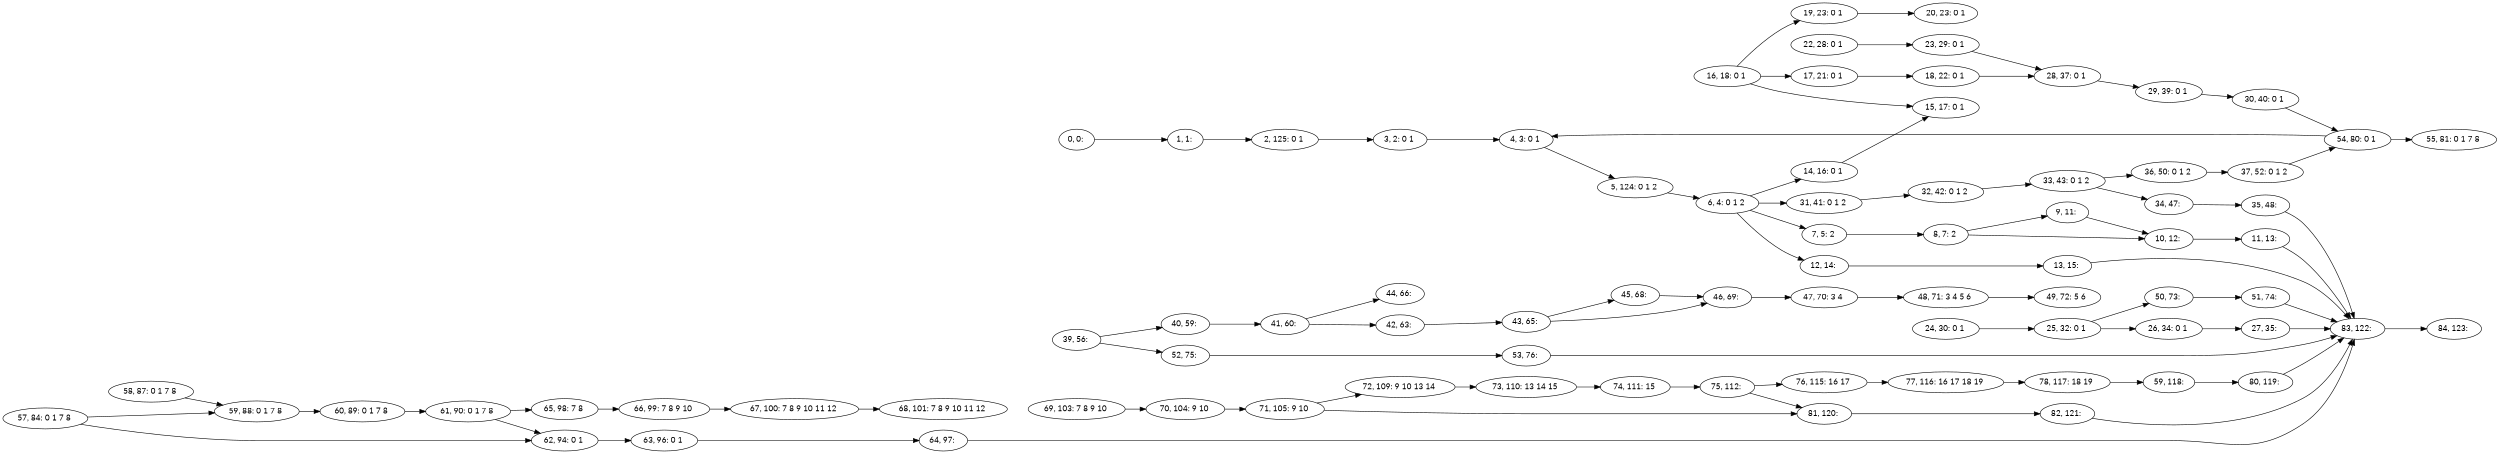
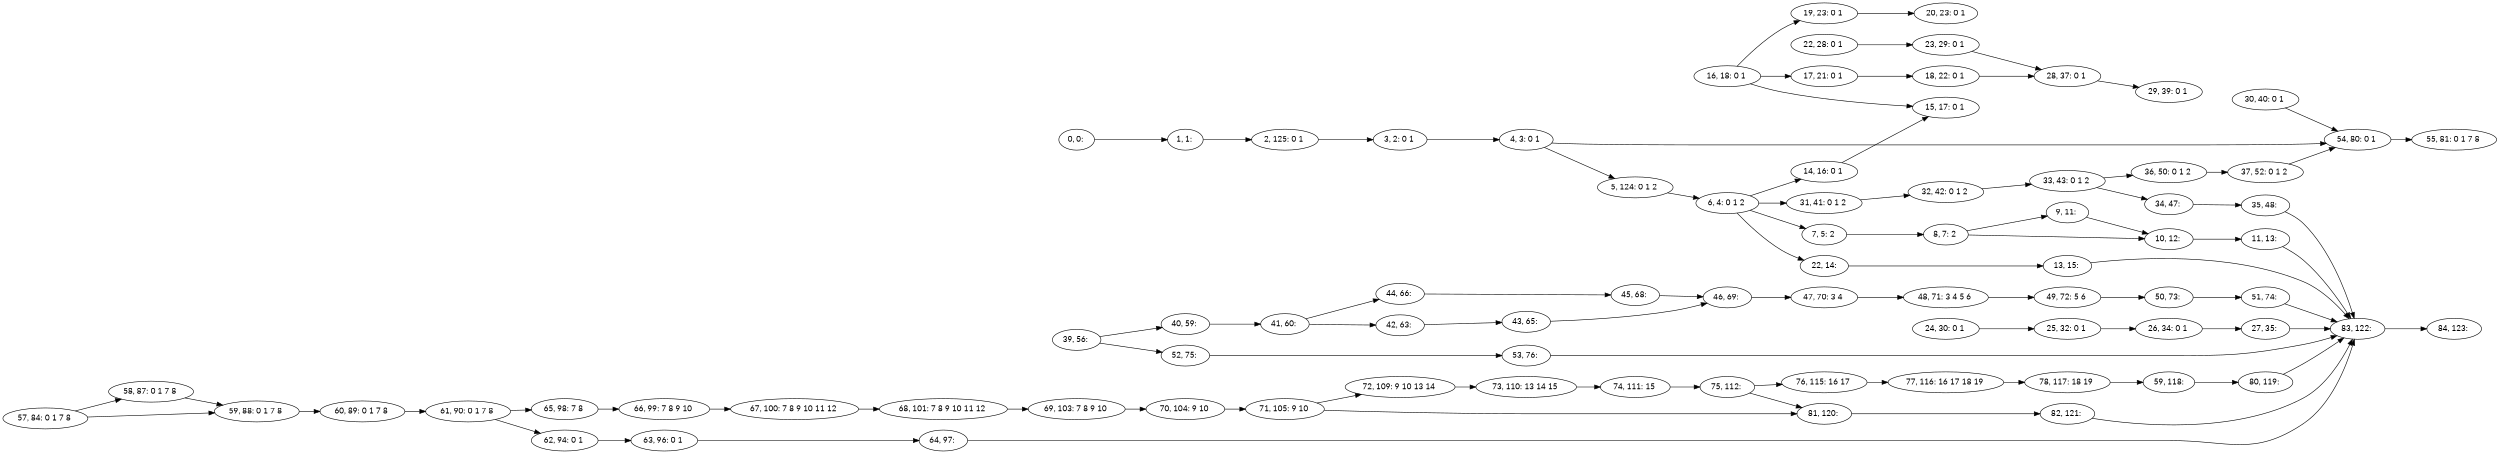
  digraph {
    fontname=Lato
    rankdir=LR
    node [fontname=Lato]
    edge [fontname=Lato]
    n1 [label="0, 0: "]
    n2 [label="1, 1: "]
    n3 [label="2, 125: 0 1 "]
    n4 [label="3, 2: 0 1 "]
    n5 [label="4, 3: 0 1 "]
    n6 [label="5, 124: 0 1 2 "]
    n7 [label="54, 80: 0 1 "]
    n8 [label="6, 4: 0 1 2 "]
    n9 [label="55, 81: 0 1 7 8 "]
    n10 [label="7, 5: 2 "]
-   n11 [label="12, 14: "]
+   n11 [label="22, 14:"]
    n12 [label="14, 16: 0 1 "]
    n13 [label="31, 41: 0 1 2 "]
    n14 [label="8, 7: 2 "]
    n15 [label="13, 15: "]
    n16 [label="15, 17: 0 1 "]
    n17 [label="32, 42: 0 1 2 "]
    n18 [label="9, 11: "]
    n19 [label="10, 12: "]
    n20 [label="11, 13: "]
    n21 [label="83, 122: "]
    n22 [label="84, 123: "]
    n23 [label="16, 18: 0 1 "]
    n24 [label="17, 21: 0 1 "]
    n25 [label="19, 23: 0 1 "]
    n26 [label="18, 22: 0 1 "]
    n27 [label="20, 23: 0 1"]
    n28 [label="28, 37: 0 1 "]
    n29 [label="29, 39: 0 1 "]
    n30 [label="22, 28: 0 1 "]
    n31 [label="23, 29: 0 1 "]
    n32 [label="24, 30: 0 1 "]
    n33 [label="25, 32: 0 1 "]
    n34 [label="26, 34: 0 1 "]
    n35 [label="27, 35: "]
    n36 [label="30, 40: 0 1 "]
    n37 [label="33, 43: 0 1 2 "]
    n38 [label="34, 47: "]
    n39 [label="36, 50: 0 1 2 "]
    n40 [label="35, 48: "]
    n41 [label="37, 52: 0 1 2 "]
    n42 [label="39, 56: "]
    n43 [label="40, 59: "]
    n44 [label="52, 75: "]
    n45 [label="41, 60: "]
    n46 [label="53, 76: "]
    n47 [label="42, 63: "]
    n48 [label="44, 66: "]
    n49 [label="43, 65: "]
    n50 [label="45, 68: "]
    n51 [label="46, 69: "]
    n52 [label="47, 70: 3 4 "]
    n53 [label="48, 71: 3 4 5 6 "]
    n54 [label="49, 72: 5 6 "]
    n55 [label="50, 73: "]
    n56 [label="51, 74: "]
    n57 [label="57, 84: 0 1 7 8 "]
    n58 [label="58, 87: 0 1 7 8 "]
    n59 [label="59, 88: 0 1 7 8 "]
    n60 [label="60, 89: 0 1 7 8 "]
    n61 [label="61, 90: 0 1 7 8 "]
    n62 [label="62, 94: 0 1 "]
    n63 [label="65, 98: 7 8 "]
    n64 [label="63, 96: 0 1 "]
    n65 [label="66, 99: 7 8 9 10 "]
    n66 [label="64, 97: "]
    n67 [label="67, 100: 7 8 9 10 11 12 "]
    n68 [label="68, 101: 7 8 9 10 11 12 "]
    n69 [label="69, 103: 7 8 9 10 "]
    n70 [label="70, 104: 9 10 "]
    n71 [label="71, 105: 9 10 "]
    n72 [label="72, 109: 9 10 13 14 "]
    n73 [label="81, 120: "]
    n74 [label="73, 110: 13 14 15 "]
    n75 [label="82, 121: "]
    n76 [label="74, 111: 15 "]
    n77 [label="75, 112: "]
    n78 [label="76, 115: 16 17 "]
    n79 [label="77, 116: 16 17 18 19 "]
    n80 [label="78, 117: 18 19 "]
    n81 [label="59, 118:"]
    n82 [label="80, 119: "]
    n1 -> n2
    n2 -> n3
    n3 -> n4
    n4 -> n5
    n5 -> n6
-   n7 -> n5
+   n5 -> n7
    n6 -> n8
    n7 -> n9
    n8 -> n10
    n8 -> n11
    n8 -> n12
    n8 -> n13
    n10 -> n14
    n11 -> n15
    n12 -> n16
    n13 -> n17
    n14 -> n18
    n14 -> n19
    n15 -> n21
    n17 -> n37
    n18 -> n19
    n19 -> n20
    n20 -> n21
    n21 -> n22
    n23 -> n16
    n23 -> n24
    n23 -> n25
    n24 -> n26
    n25 -> n27
    n26 -> n28
    n28 -> n29
-   n29 -> n36
    n30 -> n31
    n31 -> n28
    n32 -> n33
    n33 -> n34
    n34 -> n35
    n35 -> n21
    n36 -> n7
    n37 -> n38
    n37 -> n39
    n38 -> n40
    n39 -> n41
    n40 -> n21
    n41 -> n7
    n42 -> n43
    n42 -> n44
    n43 -> n45
    n44 -> n46
    n45 -> n47
    n45 -> n48
    n46 -> n21
    n47 -> n49
-   n49 -> n50
+   n48 -> n50
    n49 -> n51
    n50 -> n51
    n51 -> n52
    n52 -> n53
    n53 -> n54
-   n33 -> n55
+   n54 -> n55
    n55 -> n56
    n56 -> n21
-   n57 -> n62
+   n57 -> n58
    n57 -> n59
    n58 -> n59
    n59 -> n60
    n60 -> n61
    n61 -> n62
    n61 -> n63
    n62 -> n64
    n63 -> n65
    n64 -> n66
    n65 -> n67
    n66 -> n21
    n67 -> n68
+   n68 -> n69
    n69 -> n70
    n70 -> n71
    n71 -> n72
    n71 -> n73
    n72 -> n74
    n73 -> n75
    n74 -> n76
    n75 -> n21
    n76 -> n77
    n77 -> n73
    n77 -> n78
    n78 -> n79
    n79 -> n80
    n80 -> n81
    n81 -> n82
    n82 -> n21
  }
